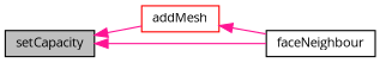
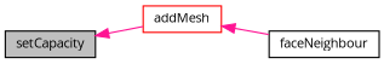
  digraph {
    fontname="Open Sans"
    rankdir=LR
    node [color=black fontname="Open Sans" fontsize=10 shape=record]
    edge [color=deeppink dir=back fontname="Open Sans" fontsize=10 labelfontname=FreeSans labelfontsize=10 style=solid]
    n1 [fillcolor=grey75 fontcolor=black height=0.2 label=setCapacity style=filled width=0.4]
    n2 [color=red height=0.2 label=addMesh width=0.4]
    n3 [height=0.2 label=faceNeighbour width=0.4]
    n1 -> n2
-   n1 -> n3
    n2 -> n3
  }
